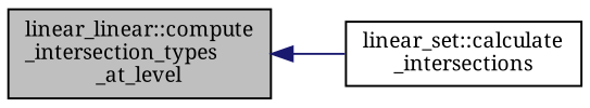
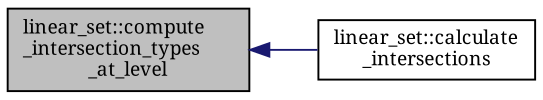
  digraph {
    rankdir=LR
    fontname="Noto Serif"
    node [color=black fontname="Noto Serif" fontsize=10 shape=record style=filled]
-   n1 [fillcolor=grey75 fontcolor=black height=0.2 label="linear_linear::compute\l_intersection_types\l_at_level" width=0.4]
+   n1 [fillcolor=grey75 fontcolor=black height=0.2 label="linear_set::compute\l_intersection_types\l_at_level" width=0.4]
    n2 [fillcolor=white height=0.2 label="linear_set::calculate\l_intersections" width=0.4]
    n1 -> n2 [color=midnightblue dir=back fontname="Noto Serif" fontsize=10 labelfontname=Helvetica labelfontsize=10 style=solid]
  }
